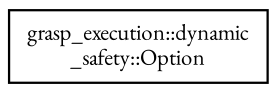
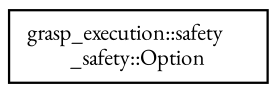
  digraph {
    rankdir=TB
    fontname="EB Garamond"
-   n1 [color=black fillcolor=white fontname="EB Garamond" fontsize=10 height=0.2 label="grasp_execution::dynamic\l_safety::Option" shape=record style=filled width=0.4]
+   n1 [color=black fillcolor=white fontname="EB Garamond" fontsize=10 height=0.2 label="grasp_execution::safety\l_safety::Option" shape=record style=filled width=0.4]
  }
